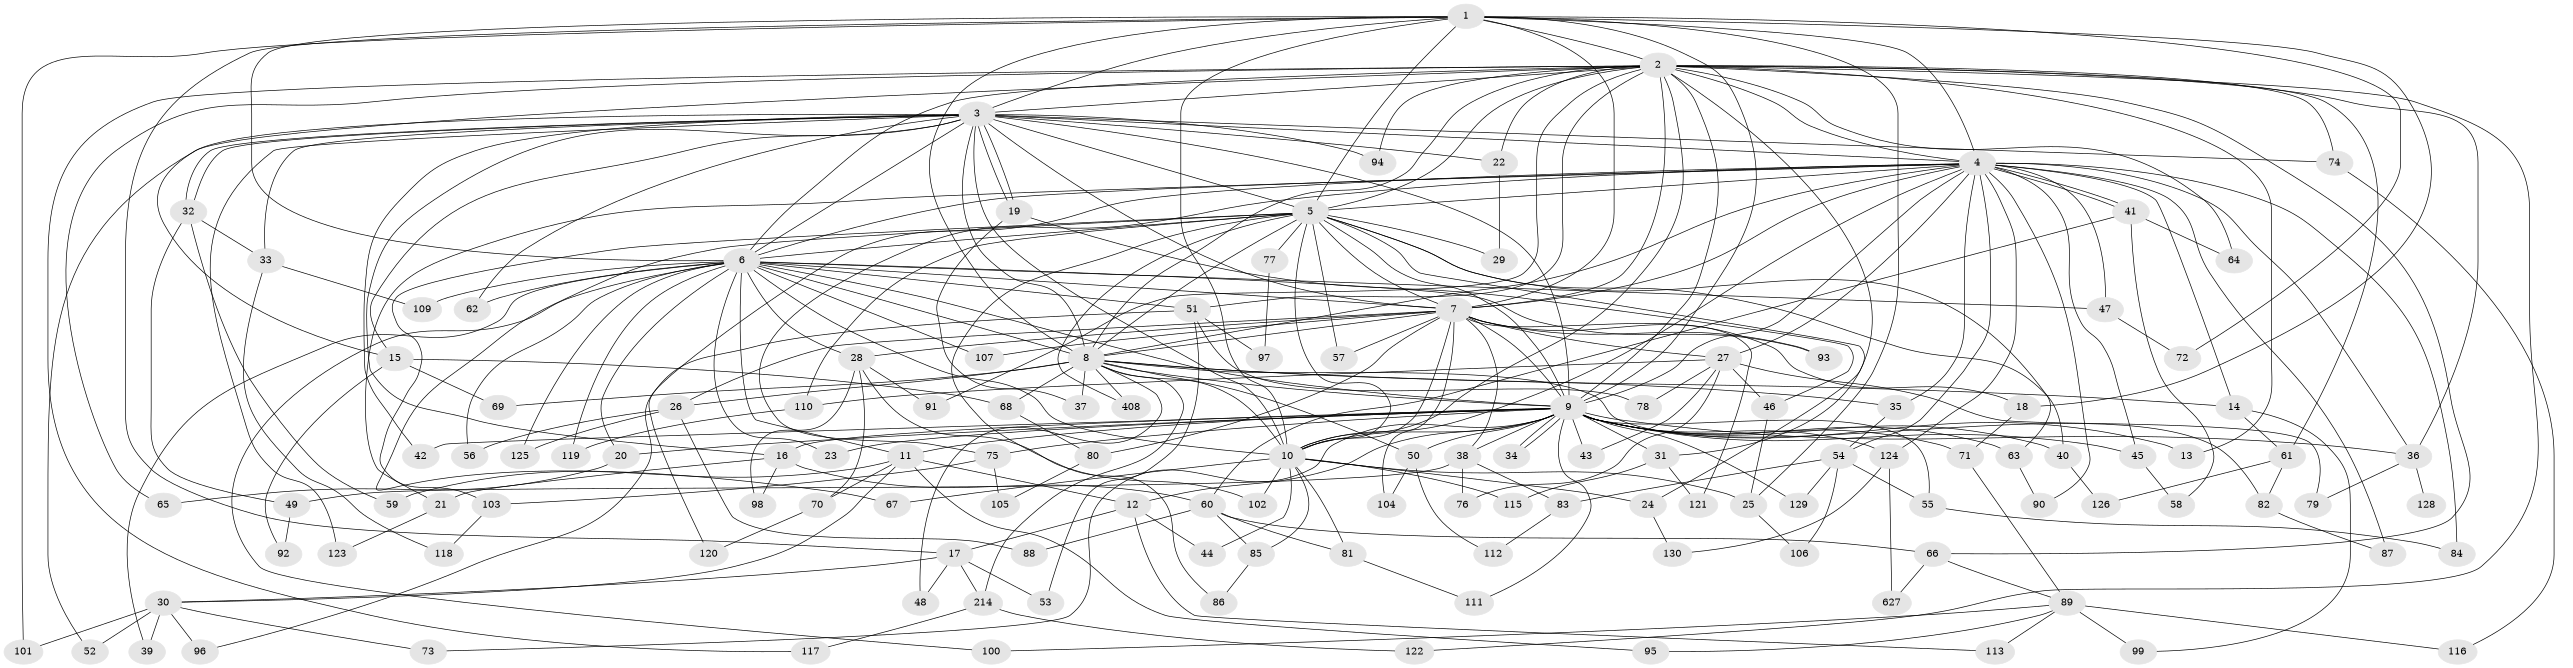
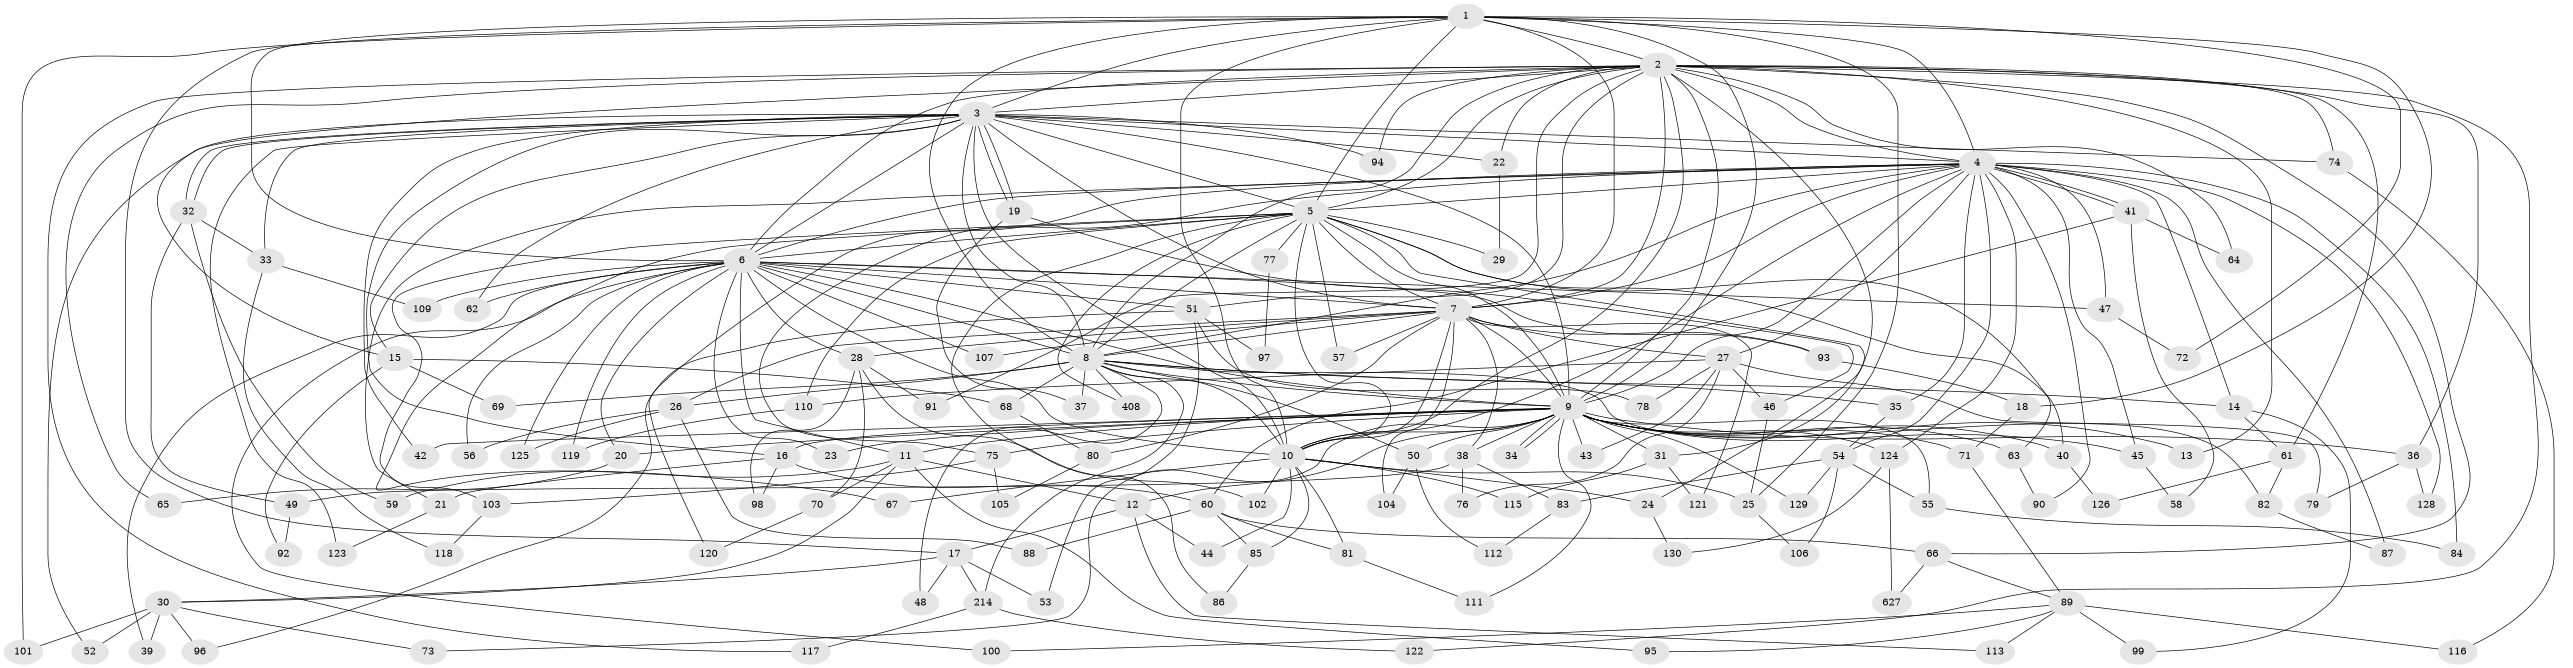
  graph {
    node [color=gray90 style=filled]
    1
    2
    3
    4
    5
    6
    7
    8
    9
    10
    17
    18
    25
    72
    101
    13
    15
    22
    31
    36
    51
    61
    64
    65
    66
    74
    91
    94
    117
    122
    16
    19
    32
    33
    42
    52
    62
    123
    14
    21
    27
    35
    41
    45
    47
    54
    75
    84
    87
    90
    120
    124
    128
    24
    29
    40
    57
    63
    67
    77
    86
    103
    n63 [label=408]
    110
    11
    20
    23
    28
    39
    56
    93
    100
    107
    109
    119
    125
    26
    38
    80
    104
    121
    37
    48
    50
    68
    69
    82
    n88 [label=214]
    12
    34
    43
    55
    71
    73
    111
    129
    44
    81
    85
    102
    115
    30
    53
    106
    92
    79
    78
    96
    97
    126
    89
    n112 [label=627]
    116
    60
    98
    46
    59
    49
    118
    99
    76
    58
    83
    105
    130
    70
    95
    88
    112
    113
    1 -- 2
    1 -- 3
    1 -- 4
    1 -- 5
    1 -- 6
    1 -- 7
    1 -- 8
    1 -- 9
    1 -- 10
    1 -- 17
    1 -- 18
    1 -- 25
    1 -- 72
    1 -- 101
    2 -- 3
    2 -- 4
    2 -- 5
    2 -- 6
    2 -- 7
    2 -- 8
    2 -- 9
    2 -- 10
    2 -- 13
    2 -- 15
    2 -- 22
    2 -- 31
    2 -- 36
    2 -- 51
    2 -- 61
    2 -- 64
    2 -- 65
    2 -- 66
    2 -- 74
    2 -- 91
    2 -- 94
    2 -- 117
    2 -- 122
    3 -- 4
    3 -- 5
    3 -- 6
    3 -- 7
    3 -- 8
    3 -- 9
    3 -- 10
    3 -- 15
    3 -- 22
    3 -- 74
    3 -- 94
    3 -- 16
    3 -- 19
    3 -- 19
    3 -- 32
    3 -- 32
    3 -- 33
    3 -- 42
    3 -- 52
    3 -- 62
    3 -- 123
    4 -- 5
    4 -- 6
    4 -- 7
    4 -- 8
    4 -- 9
    4 -- 10
    4 -- 14
    4 -- 21
    4 -- 27
    4 -- 35
    4 -- 41
    4 -- 41
    4 -- 45
    4 -- 47
    4 -- 54
    4 -- 75
    4 -- 84
    4 -- 87
    4 -- 90
    4 -- 120
    4 -- 124
-   4 -- 36
+   4 -- 128
    5 -- 6
    5 -- 7
    5 -- 8
    5 -- 9
    5 -- 10
    5 -- 24
    5 -- 29
    5 -- 40
    5 -- 57
    5 -- 63
    5 -- 67
    5 -- 77
    5 -- 86
    5 -- 103
    5 -- n63
    5 -- 110
    6 -- 7
    6 -- 8
    6 -- 9
    6 -- 10
    6 -- 51
    6 -- 62
    6 -- 47
    6 -- 11
    6 -- 20
    6 -- 23
    6 -- 28
    6 -- 39
    6 -- 56
    6 -- 93
    6 -- 100
    6 -- 107
    6 -- 109
    6 -- 119
    6 -- 125
    7 -- 8
    7 -- 9
    7 -- 10
-   7 -- 18
+   93 -- 18
    7 -- 27
    7 -- 57
    7 -- 28
    7 -- 93
    7 -- 107
    7 -- 26
    7 -- 38
    7 -- 80
    7 -- 104
    7 -- 121
    8 -- 9
    8 -- 10
    8 -- 14
    8 -- 35
    8 -- n63
    8 -- 26
    8 -- 37
    8 -- 48
    8 -- 50
    8 -- 68
    8 -- 69
    8 -- 82
    8 -- n88
    9 -- 10
    9 -- 13
    9 -- 31
    9 -- 36
    9 -- 16
    9 -- 42
    9 -- 45
    9 -- 75
    9 -- 124
    9 -- 40
    9 -- 63
    9 -- 11
    9 -- 20
    9 -- 23
    9 -- 38
    9 -- 50
    9 -- 12
    9 -- 34
    9 -- 34
    9 -- 43
    9 -- 55
    9 -- 71
    9 -- 73
    9 -- 111
    9 -- 129
    10 -- 25
    10 -- 24
    10 -- 67
    10 -- 44
    10 -- 81
    10 -- 85
    10 -- 102
    10 -- 115
    17 -- 48
    17 -- n88
    17 -- 30
    17 -- 53
    18 -- 71
    25 -- 106
    15 -- 68
    15 -- 69
    15 -- 92
    22 -- 29
    31 -- 121
    31 -- 115
    36 -- 128
    36 -- 79
    51 -- 53
    51 -- 78
    51 -- 96
    51 -- 97
    61 -- 82
    61 -- 126
    66 -- 89
    66 -- n112
    74 -- 116
    16 -- 21
    16 -- 60
    16 -- 98
    19 -- 37
    19 -- 46
    32 -- 33
    32 -- 59
    32 -- 49
    33 -- 109
    33 -- 118
    14 -- 61
    14 -- 99
    21 -- 123
    27 -- 110
    27 -- 43
    27 -- 79
    27 -- 78
    27 -- 46
    27 -- 76
    35 -- 54
    41 -- 64
    41 -- 60
    41 -- 58
    45 -- 58
    47 -- 72
    54 -- 55
    54 -- 129
    54 -- 106
    54 -- 83
    75 -- 103
    75 -- 105
    124 -- n112
    124 -- 130
    24 -- 130
    40 -- 126
    63 -- 90
    77 -- 97
    103 -- 118
    110 -- 119
    11 -- 12
    11 -- 30
    11 -- 59
    11 -- 70
    11 -- 95
    20 -- 65
    28 -- 91
    28 -- 102
    28 -- 98
    28 -- 70
    26 -- 56
    26 -- 125
    26 -- 88
    38 -- 49
    38 -- 76
    38 -- 83
    80 -- 105
    50 -- 104
    50 -- 112
    68 -- 80
    82 -- 87
    n88 -- 117
    n88 -- 122
    12 -- 17
    12 -- 44
    12 -- 113
    55 -- 84
    71 -- 89
    81 -- 111
    85 -- 86
    30 -- 101
    30 -- 52
    30 -- 39
    30 -- 73
    30 -- 96
    89 -- 100
    89 -- 116
    89 -- 99
    89 -- 95
    89 -- 113
    60 -- 66
    60 -- 81
    60 -- 85
    60 -- 88
    46 -- 25
    49 -- 92
    83 -- 112
    70 -- 120
  }
